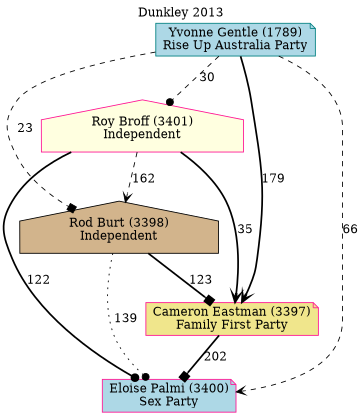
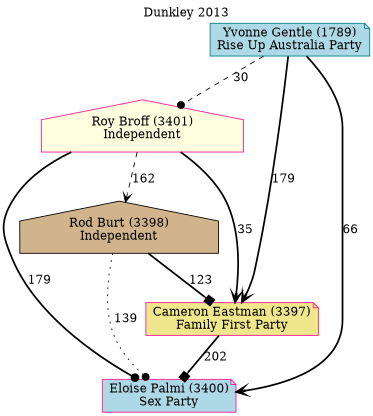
  digraph {
    label="Dunkley 2013"
    labelloc=t
    mclimit=2
    node [color=deeppink fillcolor=lightblue shape=note style=filled]
    edge [arrowhead=vee style=bold]
    n1 [label="Eloise Palmi (3400)\nSex Party"]
    n2 [fillcolor=khaki label="Cameron Eastman (3397)\nFamily First Party"]
    n3 [color=black fillcolor=tan label="Rod Burt (3398)\nIndependent" shape=house]
    n4 [fillcolor=lightyellow label="Roy Broff (3401)\nIndependent" shape=house]
    n5 [color=teal label="Yvonne Gentle (1789)\nRise Up Australia Party"]
    n2 -> n1 [arrowhead=box label=202]
    n3 -> n1 [arrowhead=dot label=139 style=dotted]
    n3 -> n2 [arrowhead=box label=123]
-   n4 -> n1 [arrowhead=dot label=122]
+   n4 -> n1 [arrowhead=dot label=179]
    n4 -> n2 [label=35]
    n4 -> n3 [label=162 style=dashed]
-   n5 -> n1 [label=66 style=dashed]
+   n5 -> n1 [label=66]
    n5 -> n2 [label=179]
-   n5 -> n3 [arrowhead=box label=23 style=dashed]
    n5 -> n4 [arrowhead=dot label=30 style=dashed]
  }
